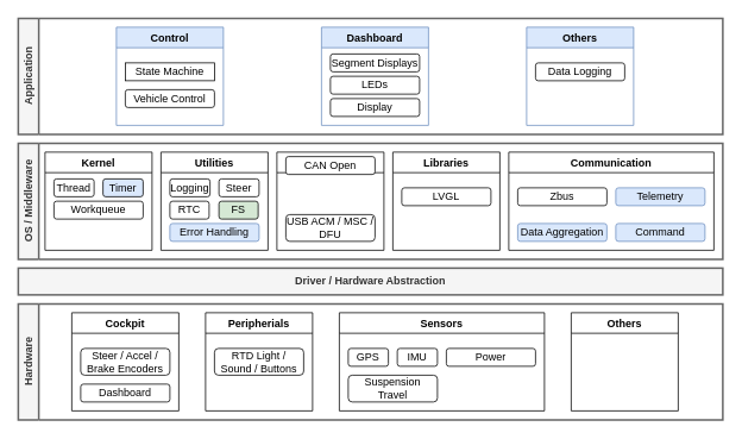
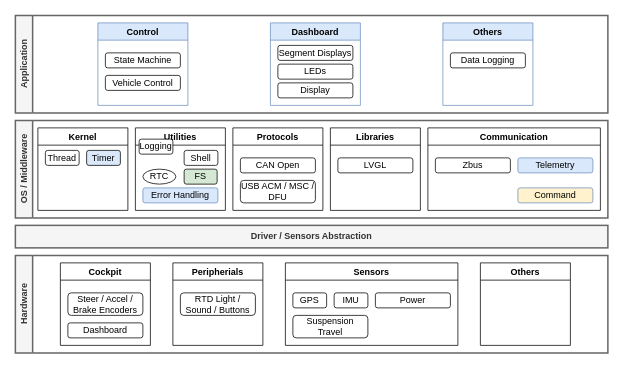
  <mxCell id="0" />
  <mxCell id="1" parent="0" />
  <mxCell id="2" value="Hardware" style="swimlane;horizontal=0;whiteSpace=wrap;html=1;fillColor=#f5f5f5;strokeColor=#666666;fontColor=#333333;labelBackgroundColor=none;gradientColor=none;rounded=0;shadow=0;glass=0;strokeWidth=2;" parent="1" vertex="1"><mxGeometry x="20" y="340" width="790" height="130" as="geometry"><mxRectangle x="40" y="420" width="40" height="80" as="alternateBounds" /></mxGeometry></mxCell>
  <mxCell id="3" value="Cockpit" style="swimlane;whiteSpace=wrap;html=1;shadow=0;" parent="2" vertex="1"><mxGeometry x="60" y="10" width="120" height="110" as="geometry" /></mxCell>
  <mxCell id="4" value="Steer / Accel / Brake Encoders" style="rounded=1;whiteSpace=wrap;html=1;" parent="3" vertex="1"><mxGeometry x="10" y="40" width="100" height="30" as="geometry" /></mxCell>
  <mxCell id="5" value="Dashboard" style="rounded=1;whiteSpace=wrap;html=1;" parent="3" vertex="1"><mxGeometry x="10" y="80" width="100" height="20" as="geometry" /></mxCell>
  <mxCell id="6" value="Peripherials" style="swimlane;whiteSpace=wrap;html=1;" parent="2" vertex="1"><mxGeometry x="210" y="10" width="120" height="110" as="geometry" /></mxCell>
  <mxCell id="7" value="RTD Light / Sound / Buttons" style="rounded=1;whiteSpace=wrap;html=1;" parent="6" vertex="1"><mxGeometry x="10" y="40" width="100" height="30" as="geometry" /></mxCell>
  <mxCell id="8" value="Sensors" style="swimlane;whiteSpace=wrap;html=1;" parent="2" vertex="1"><mxGeometry x="360" y="10" width="230" height="110" as="geometry" /></mxCell>
  <mxCell id="9" value="GPS" style="rounded=1;whiteSpace=wrap;html=1;" parent="8" vertex="1"><mxGeometry x="10" y="40" width="45" height="20" as="geometry" /></mxCell>
  <mxCell id="10" value="Suspension Travel" style="rounded=1;whiteSpace=wrap;html=1;" parent="8" vertex="1"><mxGeometry x="10" y="70" width="100" height="30" as="geometry" /></mxCell>
  <mxCell id="11" value="IMU" style="rounded=1;whiteSpace=wrap;html=1;" parent="8" vertex="1"><mxGeometry x="65" y="40" width="45" height="20" as="geometry" /></mxCell>
  <mxCell id="12" value="Power" style="rounded=1;whiteSpace=wrap;html=1;" parent="8" vertex="1"><mxGeometry x="120" y="40" width="100" height="20" as="geometry" /></mxCell>
  <mxCell id="13" value="Others" style="swimlane;whiteSpace=wrap;html=1;" parent="2" vertex="1"><mxGeometry x="620" y="10" width="120" height="110" as="geometry" /></mxCell>
  <mxCell id="14" value="OS / Middleware" style="swimlane;horizontal=0;whiteSpace=wrap;html=1;startSize=23;fillColor=#f5f5f5;fontColor=#333333;strokeColor=#666666;strokeWidth=2;" parent="1" vertex="1"><mxGeometry x="20" y="160" width="790" height="130" as="geometry" /></mxCell>
  <mxCell id="15" value="Kernel" style="swimlane;whiteSpace=wrap;html=1;startSize=23;" parent="14" vertex="1"><mxGeometry x="30" y="10" width="120" height="110" as="geometry" /></mxCell>
  <mxCell id="16" value="Thread" style="rounded=1;whiteSpace=wrap;html=1;" parent="15" vertex="1"><mxGeometry x="10" y="30" width="45" height="20" as="geometry" /></mxCell>
- <mxCell id="17" value="Workqueue" style="rounded=1;whiteSpace=wrap;html=1;" parent="15" vertex="1"><mxGeometry x="10" y="55" width="100" height="20" as="geometry" /></mxCell>
  <mxCell id="18" value="Timer" style="rounded=1;whiteSpace=wrap;html=1;fillColor=#dae8fc;" parent="15" vertex="1"><mxGeometry x="65" y="30" width="45" height="20" as="geometry" /></mxCell>
  <mxCell id="19" value="Utilities" style="swimlane;whiteSpace=wrap;html=1;" parent="14" vertex="1"><mxGeometry x="160" y="10" width="120" height="110" as="geometry" /></mxCell>
- <mxCell id="20" value="Steer" style="rounded=1;whiteSpace=wrap;html=1;" parent="19" vertex="1"><mxGeometry x="65" y="30" width="45" height="20" as="geometry" /></mxCell>
- <mxCell id="21" value="Logging" style="rounded=1;whiteSpace=wrap;html=1;" parent="19" vertex="1"><mxGeometry x="10" y="30" width="45" height="20" as="geometry" /></mxCell>
- <mxCell id="22" value="RTC" style="rounded=1;whiteSpace=wrap;html=1;" parent="19" vertex="1"><mxGeometry x="10" y="55" width="44" height="20" as="geometry" /></mxCell>
+ <mxCell id="20" value="Shell" style="rounded=1;whiteSpace=wrap;html=1;" parent="19" vertex="1"><mxGeometry x="65" y="30" width="45" height="20" as="geometry" /></mxCell>
+ <mxCell id="21" value="Logging" style="rounded=1;whiteSpace=wrap;html=1;" parent="19" vertex="1"><mxGeometry x="5" y="15" width="45" height="20" as="geometry" /></mxCell>
+ <mxCell id="22" value="RTC" style="ellipse;whiteSpace=wrap;html=1;" parent="19" vertex="1"><mxGeometry x="10" y="55" width="44" height="20" as="geometry" /></mxCell>
  <mxCell id="23" value="Error Handling" style="rounded=1;whiteSpace=wrap;html=1;fillColor=#dae8fc;strokeColor=#6c8ebf;" parent="19" vertex="1"><mxGeometry x="10" y="80" width="100" height="20" as="geometry" /></mxCell>
  <mxCell id="24" value="FS" style="rounded=1;whiteSpace=wrap;html=1;fillColor=#d5e8d4;" parent="19" vertex="1"><mxGeometry x="65" y="55" width="44" height="20" as="geometry" /></mxCell>
  <mxCell id="25" value="Protocols" style="swimlane;whiteSpace=wrap;html=1;startSize=23;" parent="14" vertex="1"><mxGeometry x="290" y="10" width="120" height="110" as="geometry" /></mxCell>
- <mxCell id="26" value="CAN Open" style="rounded=1;whiteSpace=wrap;html=1;fillStyle=auto;" parent="25" vertex="1"><mxGeometry x="10" y="5" width="100" height="20" as="geometry" /></mxCell>
+ <mxCell id="26" value="CAN Open" style="rounded=1;whiteSpace=wrap;html=1;fillStyle=auto;" parent="25" vertex="1"><mxGeometry x="10" y="40" width="100" height="20" as="geometry" /></mxCell>
  <mxCell id="27" value="USB ACM / MSC / DFU" style="rounded=1;whiteSpace=wrap;html=1;" parent="25" vertex="1"><mxGeometry x="10" y="70" width="100" height="30" as="geometry" /></mxCell>
  <mxCell id="28" value="Libraries" style="swimlane;whiteSpace=wrap;html=1;startSize=23;" parent="14" vertex="1"><mxGeometry x="420" y="10" width="120" height="110" as="geometry" /></mxCell>
  <mxCell id="29" value="LVGL" style="rounded=1;whiteSpace=wrap;html=1;" parent="28" vertex="1"><mxGeometry x="10" y="40" width="100" height="20" as="geometry" /></mxCell>
  <mxCell id="30" value="Communication" style="swimlane;whiteSpace=wrap;html=1;" parent="14" vertex="1"><mxGeometry x="550" y="10" width="230" height="110" as="geometry" /></mxCell>
  <mxCell id="31" value="Zbus" style="rounded=1;whiteSpace=wrap;html=1;" parent="30" vertex="1"><mxGeometry x="10" y="40" width="100" height="20" as="geometry" /></mxCell>
  <mxCell id="32" value="Telemetry" style="rounded=1;whiteSpace=wrap;html=1;fillColor=#dae8fc;strokeColor=#6c8ebf;" parent="30" vertex="1"><mxGeometry x="120" y="40" width="100" height="20" as="geometry" /></mxCell>
- <mxCell id="33" value="Data Aggregation" style="rounded=1;whiteSpace=wrap;html=1;fillColor=#dae8fc;strokeColor=#6c8ebf;" parent="30" vertex="1"><mxGeometry x="10" y="80" width="100" height="20" as="geometry" /></mxCell>
- <mxCell id="34" value="Command" style="rounded=1;whiteSpace=wrap;html=1;fillColor=#dae8fc;strokeColor=#6c8ebf;" parent="30" vertex="1"><mxGeometry x="120" y="80" width="100" height="20" as="geometry" /></mxCell>
+ <mxCell id="34" value="Command" style="rounded=1;whiteSpace=wrap;html=1;fillColor=#fff2cc;strokeColor=#6c8ebf;" parent="30" vertex="1"><mxGeometry x="120" y="80" width="100" height="20" as="geometry" /></mxCell>
  <mxCell id="35" value="Application" style="swimlane;horizontal=0;whiteSpace=wrap;html=1;strokeWidth=2;fillColor=#f5f5f5;fontColor=#333333;strokeColor=#666666;" parent="1" vertex="1"><mxGeometry x="20" y="20" width="790" height="130" as="geometry" /></mxCell>
  <mxCell id="36" value="Control" style="swimlane;whiteSpace=wrap;html=1;startSize=23;fillColor=#dae8fc;strokeColor=#6c8ebf;" parent="35" vertex="1"><mxGeometry x="110" y="10" width="120" height="110" as="geometry" /></mxCell>
- <mxCell id="37" value="State Machine" style="whiteSpace=wrap;html=1;rounded=0;" parent="36" vertex="1"><mxGeometry x="10" y="40" width="100" height="20" as="geometry" /></mxCell>
+ <mxCell id="37" value="State Machine" style="rounded=1;whiteSpace=wrap;html=1;" parent="36" vertex="1"><mxGeometry x="10" y="40" width="100" height="20" as="geometry" /></mxCell>
  <mxCell id="38" value="Vehicle Control" style="rounded=1;whiteSpace=wrap;html=1;" parent="36" vertex="1"><mxGeometry x="10" y="70" width="100" height="20" as="geometry" /></mxCell>
  <mxCell id="39" value="Dashboard" style="swimlane;whiteSpace=wrap;html=1;startSize=23;fillColor=#dae8fc;strokeColor=#6c8ebf;" parent="35" vertex="1"><mxGeometry x="340" y="10" width="120" height="110" as="geometry" /></mxCell>
  <mxCell id="40" value="Segment Displays" style="rounded=1;whiteSpace=wrap;html=1;" parent="39" vertex="1"><mxGeometry x="10" y="30" width="100" height="20" as="geometry" /></mxCell>
  <mxCell id="41" value="Display" style="rounded=1;whiteSpace=wrap;html=1;" parent="39" vertex="1"><mxGeometry x="10" y="80" width="100" height="20" as="geometry" /></mxCell>
  <mxCell id="42" value="LEDs" style="rounded=1;whiteSpace=wrap;html=1;" parent="39" vertex="1"><mxGeometry x="10" y="55" width="100" height="20" as="geometry" /></mxCell>
  <mxCell id="43" value="Others" style="swimlane;whiteSpace=wrap;html=1;startSize=23;fillColor=#dae8fc;strokeColor=#6c8ebf;glass=0;rounded=0;shadow=0;" parent="35" vertex="1"><mxGeometry x="570" y="10" width="120" height="110" as="geometry" /></mxCell>
  <mxCell id="44" value="Data Logging" style="rounded=1;whiteSpace=wrap;html=1;" parent="43" vertex="1"><mxGeometry x="10" y="40" width="100" height="20" as="geometry" /></mxCell>
- <mxCell id="45" value="&lt;b&gt;Driver / Hardware Abstraction&lt;/b&gt;" style="rounded=0;whiteSpace=wrap;html=1;fillColor=#f5f5f5;strokeColor=#666666;fontColor=#333333;strokeWidth=2;" parent="1" vertex="1"><mxGeometry x="20" y="300" width="790" height="30" as="geometry" /></mxCell>
+ <mxCell id="45" value="&lt;b&gt;Driver / Sensors Abstraction&lt;/b&gt;" style="rounded=0;whiteSpace=wrap;html=1;fillColor=#f5f5f5;strokeColor=#666666;fontColor=#333333;strokeWidth=2;" parent="1" vertex="1"><mxGeometry x="20" y="300" width="790" height="30" as="geometry" /></mxCell>
